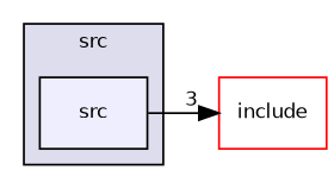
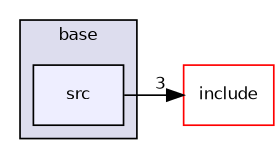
  digraph {
    compound=true
    rankdir=LR
    node [fontname=Helvetica fontsize=10 shape=box]
    n1 [fillcolor="#eeeeff" label=src pencolor=black style=filled]
    n2 [color=red label=include]
    subgraph cluster_1 {
      bgcolor="#ddddee"
      fontname=Helvetica
      fontsize=10
-     label=src
+     label=base
      pencolor=black
      n1
    }
    n1 -> n2 [headlabel=3 labeldistance=1.5 labelfontname=Helvetica labelfontsize=10]
  }
